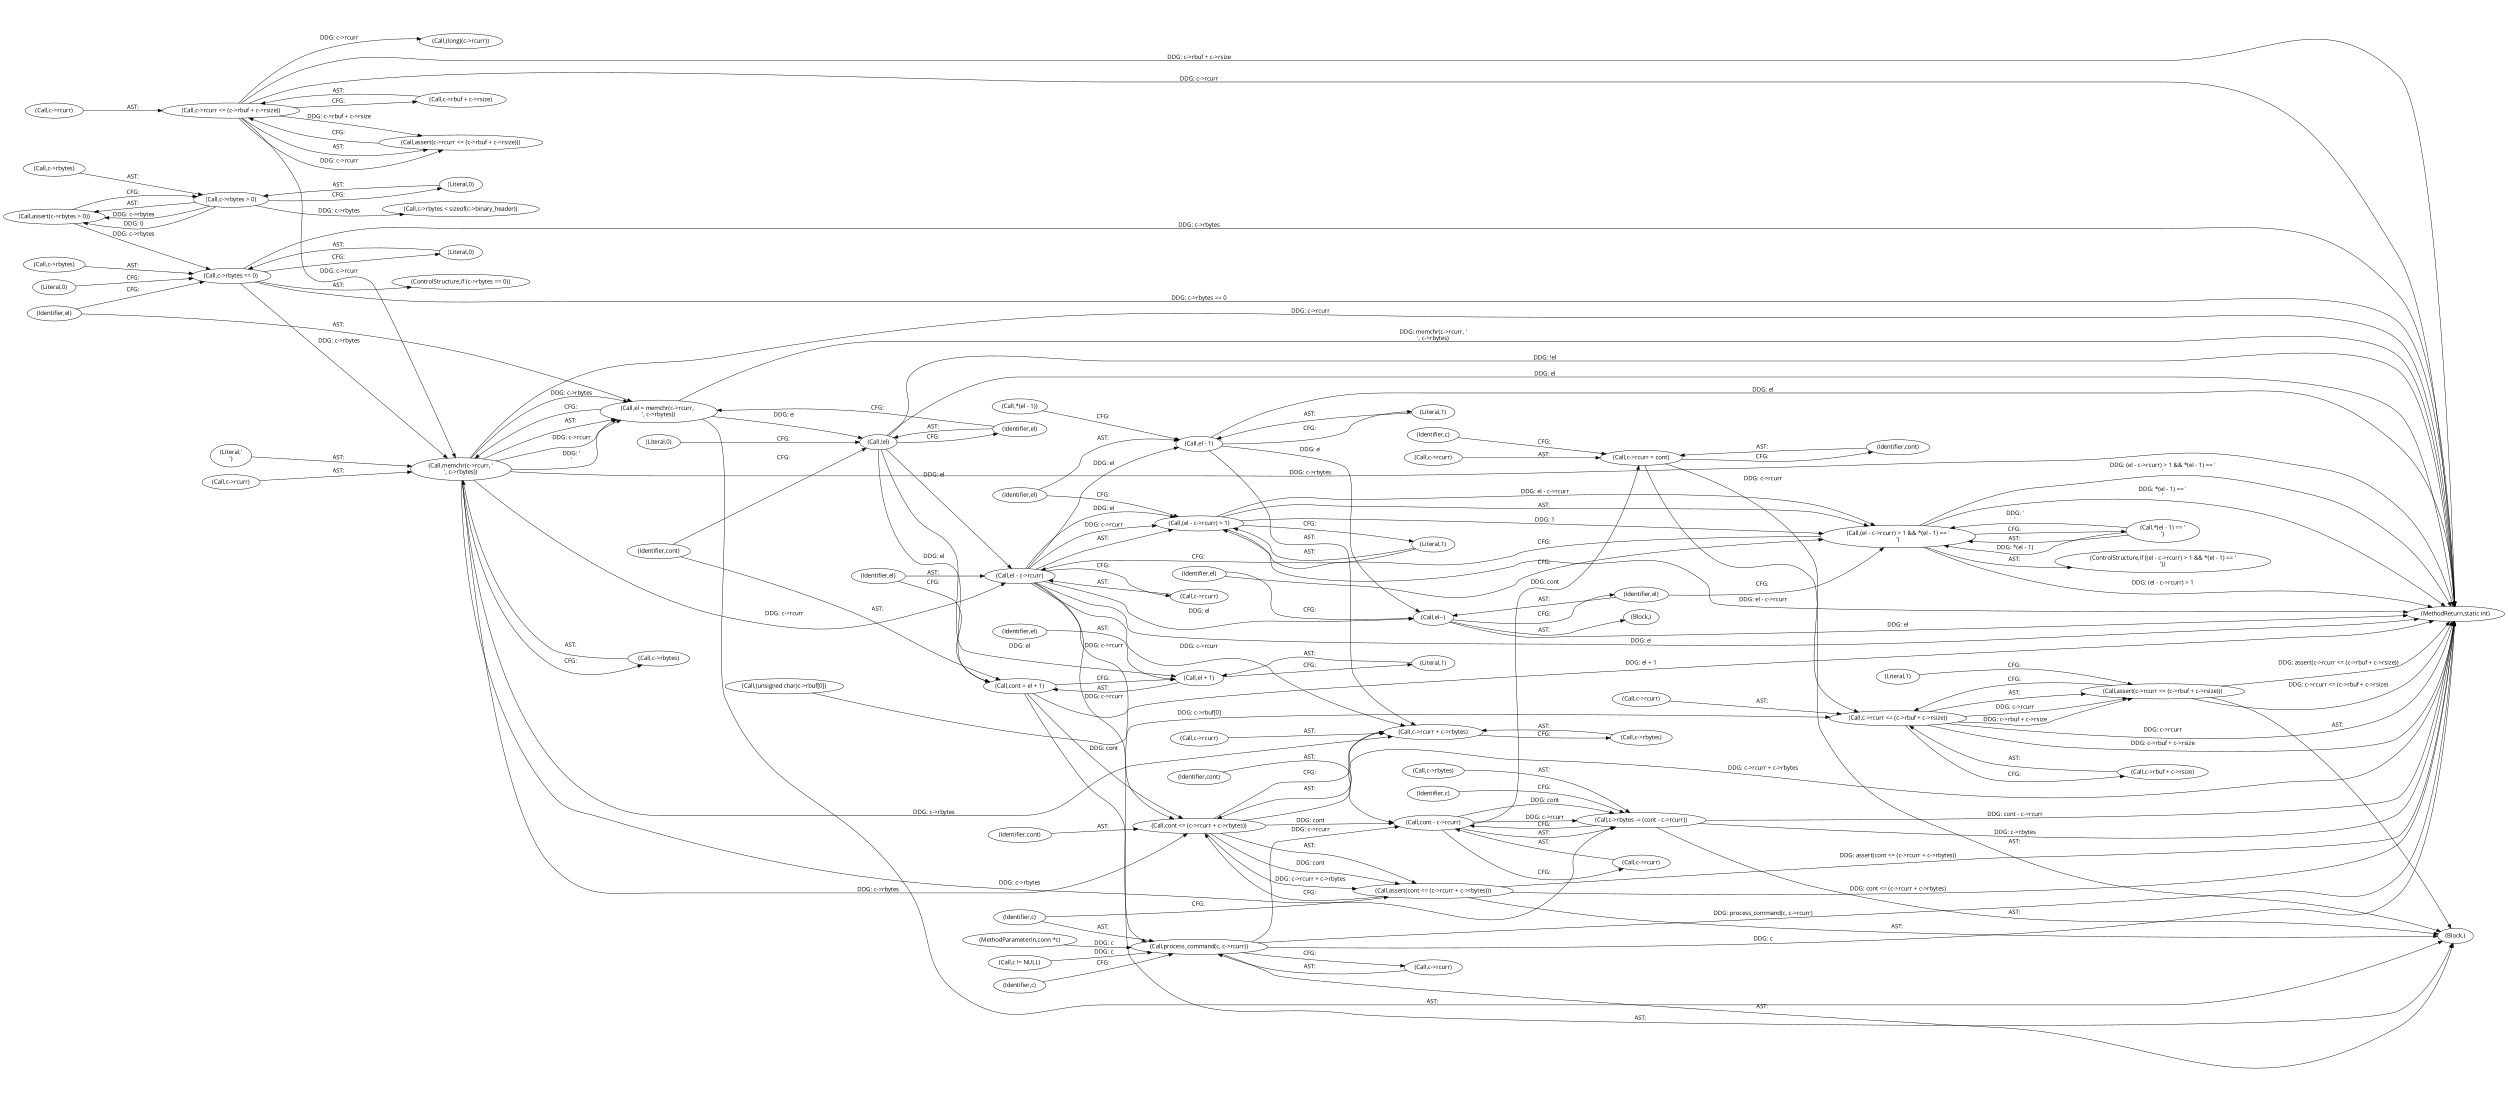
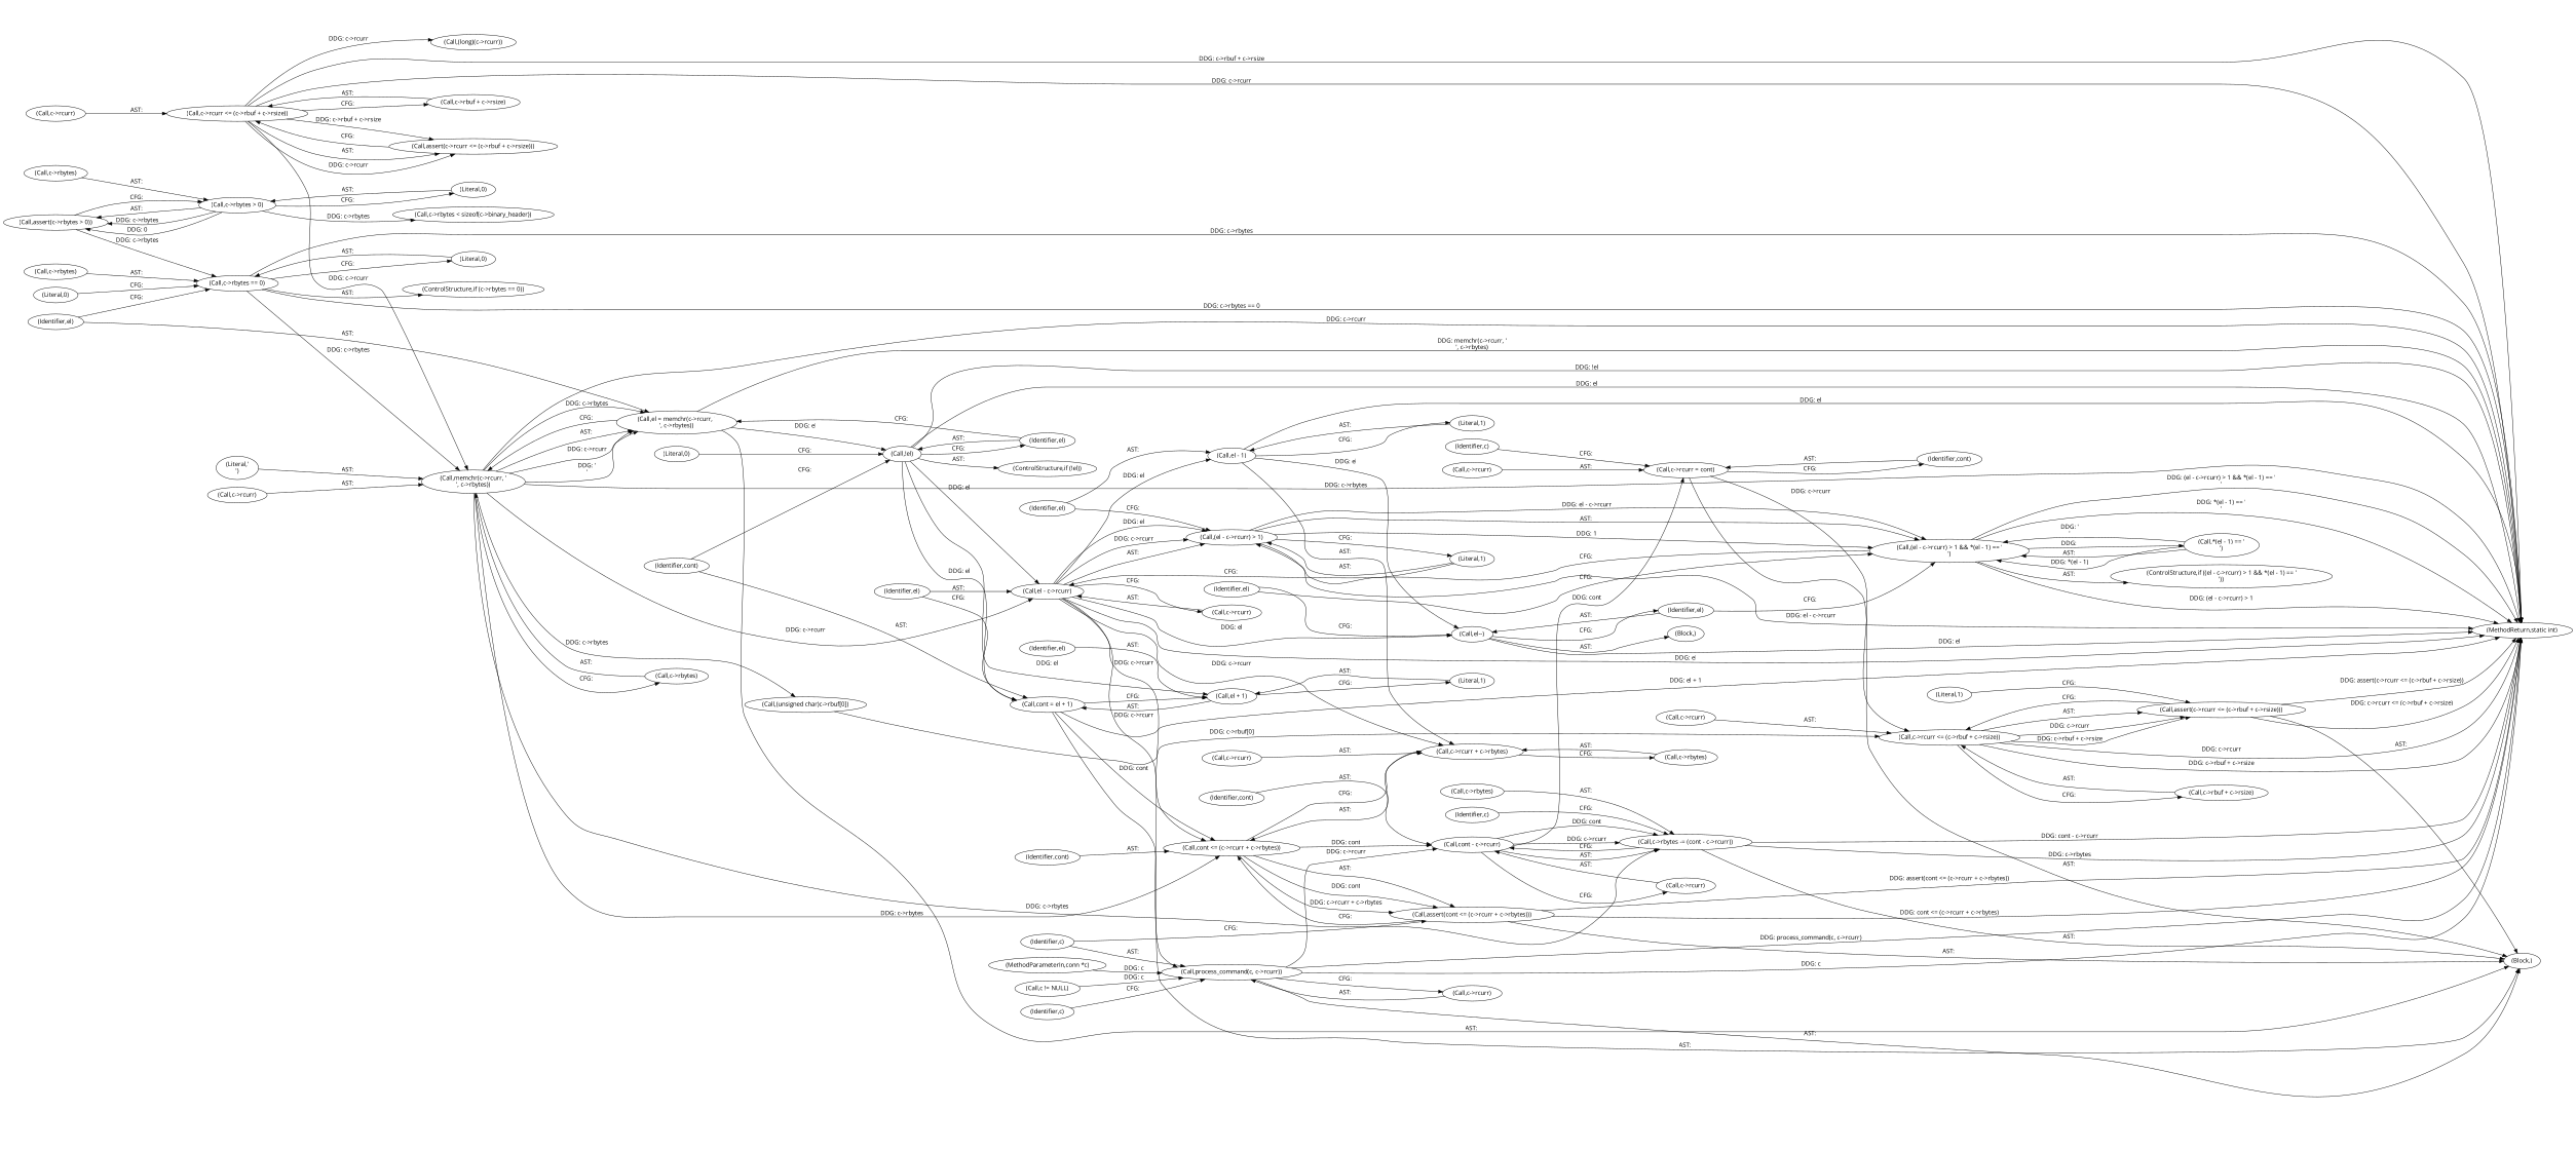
  digraph {
    fontname="Open Sans"
    rankdir=LR
    node [fontname="Open Sans"]
    edge [fontname="Open Sans"]
    n1 [label="(Call,memchr(c->rcurr, '\n', c->rbytes))"]
    n2 [label="(Call,el = memchr(c->rcurr, '\n', c->rbytes))"]
    n3 [label="(Call,cont <= (c->rcurr + c->rbytes))"]
    n4 [label="(Call,c->rbytes -= (cont - c->rcurr))"]
    n5 [label="(Call,el - c->rcurr)"]
    n6 [label="(Call,c->rcurr + c->rbytes)"]
    n7 [label="(Call,c->rbytes)"]
    n8 [label="(MethodReturn,static int)"]
    n9 [label="(Call,!el)"]
    n10 [label="(Block,)"]
    n11 [label="(Call,assert(cont <= (c->rcurr + c->rbytes)))"]
    n12 [label="(Call,cont - c->rcurr)"]
    n13 [label="(Call,(el - c->rcurr) > 1)"]
    n14 [label="(Call,el - 1)"]
    n15 [label="(Call,el--)"]
    n16 [label="(Call,process_command(c, c->rcurr))"]
    n17 [label="(Call,c->rcurr)"]
    n18 [label="(Call,c->rbytes)"]
    n19 [label="(Call,c->rcurr <= (c->rbuf + c->rsize))"]
    n20 [label="(Call,assert(c->rcurr <= (c->rbuf + c->rsize)))"]
    n21 [label="(Call,c->rbuf + c->rsize)"]
    n22 [label="(Call,(long)(c->rcurr))"]
    n23 [label="(Call,c->rbytes == 0)"]
    n24 [label="(Literal,0)"]
    n25 [label="(ControlStructure,if (c->rbytes == 0))"]
    n26 [label="(Call,c->rbytes > 0)"]
    n27 [label="(Call,c->rbytes < sizeof(c->binary_header))"]
    n28 [label="(Literal,0)"]
    n29 [label="(Call,assert(c->rbytes > 0))"]
    n30 [label="(Call,cont = el + 1)"]
    n31 [label="(Call,el + 1)"]
    n32 [label="(Identifier,el)"]
+   n33 [label="(ControlStructure,if (!el))"]
    n34 [label="(Literal,1)"]
    n35 [label="(Call,c->rcurr = cont)"]
    n36 [label="(Call,c->rcurr)"]
    n37 [label="(Call,c->rcurr <= (c->rbuf + c->rsize))"]
    n38 [label="(Identifier,cont)"]
    n39 [label="(Call,assert(c->rcurr <= (c->rbuf + c->rsize)))"]
    n40 [label="(Call,c->rbuf + c->rsize)"]
    n41 [label="(Call,(el - c->rcurr) > 1 && *(el - 1) == '\r')"]
    n42 [label="(Literal,1)"]
    n43 [label="(Literal,1)"]
    n44 [label="(Block,)"]
    n45 [label="(Identifier,el)"]
    n46 [label="(Call,c->rcurr)"]
    n47 [label="(Call,*(el - 1) == '\r')"]
    n48 [label="(ControlStructure,if ((el - c->rcurr) > 1 && *(el - 1) == '\r'))"]
-   n49 [label="(Call,*(el - 1))"]
    n50 [label="(Call,c != NULL)"]
    n51 [label="(Call,c->rbytes)"]
    n52 [label="(Call,c->rcurr)"]
    n53 [label="(Identifier,cont)"]
    n54 [label="(Call,c->rbytes)"]
    n55 [label="(Call,c->rcurr)"]
    n56 [label="(Identifier,cont)"]
    n57 [label="(Call,c->rcurr)"]
    n58 [label="(Literal,'\n')"]
    n59 [label="(Call,(unsigned char)c->rbuf[0])"]
    n60 [label="(Literal,1)"]
    n61 [label="(Identifier,c)"]
    n62 [label="(Identifier,el)"]
    n63 [label="(Identifier,el)"]
    n64 [label="(Identifier,c)"]
    n65 [label="(Identifier,c)"]
    n66 [label="(Call,c->rbytes)"]
    n67 [label="(Identifier,el)"]
    n68 [label="(Identifier,el)"]
    n69 [label="(Identifier,el)"]
    n70 [label="(MethodParameterIn,conn *c)"]
    n71 [label="(Literal,0)"]
    n72 [label="(Identifier,c)"]
    n73 [label="(Call,c->rcurr)"]
    n74 [label="(Identifier,cont)"]
    n75 [label="(Call,c->rcurr)"]
    n76 [label="(Literal,0)"]
    n1 -> n2 [label="AST: "]
    n1 -> n2 [label="DDG: c->rcurr"]
    n1 -> n2 [label="DDG: '\n'"]
    n1 -> n2 [label="DDG: c->rbytes"]
    n1 -> n3 [label="DDG: c->rbytes"]
    n1 -> n4 [label="DDG: c->rbytes"]
    n1 -> n5 [label="DDG: c->rcurr"]
-   n1 -> n6 [label="DDG: c->rbytes"]
+   n1 -> n59 [label="DDG: c->rbytes"]
    n1 -> n7 [label="CFG: "]
    n1 -> n8 [label="DDG: c->rcurr"]
    n1 -> n8 [label="DDG: c->rbytes"]
    n2 -> n1 [label="CFG: "]
    n2 -> n8 [label="DDG: memchr(c->rcurr, '\n', c->rbytes)"]
    n2 -> n9 [label="DDG: el"]
    n2 -> n10 [label="AST: "]
    n3 -> n6 [label="CFG: "]
-   n3 -> n8 [label="DDG: c->rcurr + c->rbytes"]
    n3 -> n11 [label="AST: "]
    n3 -> n11 [label="DDG: cont"]
    n3 -> n11 [label="DDG: c->rcurr + c->rbytes"]
    n3 -> n12 [label="DDG: cont"]
    n4 -> n8 [label="DDG: c->rbytes"]
    n4 -> n8 [label="DDG: cont - c->rcurr"]
    n4 -> n10 [label="AST: "]
    n4 -> n12 [label="CFG: "]
    n5 -> n3 [label="DDG: c->rcurr"]
    n5 -> n6 [label="DDG: c->rcurr"]
    n5 -> n8 [label="DDG: el"]
    n5 -> n13 [label="AST: "]
    n5 -> n13 [label="DDG: el"]
    n5 -> n13 [label="DDG: c->rcurr"]
    n5 -> n14 [label="DDG: el"]
    n5 -> n15 [label="DDG: el"]
    n5 -> n16 [label="DDG: c->rcurr"]
    n5 -> n17 [label="CFG: "]
    n6 -> n3 [label="AST: "]
    n6 -> n18 [label="CFG: "]
    n7 -> n1 [label="AST: "]
    n9 -> n5 [label="DDG: el"]
    n9 -> n8 [label="DDG: !el"]
    n9 -> n8 [label="DDG: el"]
    n9 -> n30 [label="DDG: el"]
    n9 -> n31 [label="DDG: el"]
    n9 -> n32 [label="CFG: "]
+   n9 -> n33 [label="AST: "]
    n11 -> n3 [label="CFG: "]
    n11 -> n8 [label="DDG: assert(cont <= (c->rcurr + c->rbytes))"]
    n11 -> n8 [label="DDG: cont <= (c->rcurr + c->rbytes)"]
    n11 -> n10 [label="AST: "]
    n12 -> n4 [label="AST: "]
    n12 -> n4 [label="DDG: cont"]
    n12 -> n4 [label="DDG: c->rcurr"]
    n12 -> n35 [label="DDG: cont"]
    n12 -> n36 [label="CFG: "]
    n13 -> n8 [label="DDG: el - c->rcurr"]
    n13 -> n41 [label="AST: "]
    n13 -> n41 [label="DDG: el - c->rcurr"]
    n13 -> n41 [label="DDG: 1"]
    n13 -> n42 [label="CFG: "]
    n14 -> n6 [label="AST: "]
    n14 -> n8 [label="DDG: el"]
    n14 -> n15 [label="DDG: el"]
    n14 -> n43 [label="CFG: "]
    n15 -> n8 [label="DDG: el"]
    n15 -> n44 [label="AST: "]
    n15 -> n45 [label="CFG: "]
    n16 -> n8 [label="DDG: c"]
    n16 -> n8 [label="DDG: process_command(c, c->rcurr)"]
    n16 -> n10 [label="AST: "]
    n16 -> n12 [label="DDG: c->rcurr"]
    n16 -> n46 [label="CFG: "]
    n17 -> n5 [label="AST: "]
    n18 -> n6 [label="AST: "]
    n19 -> n1 [label="DDG: c->rcurr"]
    n19 -> n8 [label="DDG: c->rbuf + c->rsize"]
    n19 -> n8 [label="DDG: c->rcurr"]
    n19 -> n20 [label="AST: "]
    n19 -> n20 [label="DDG: c->rcurr"]
    n19 -> n20 [label="DDG: c->rbuf + c->rsize"]
    n19 -> n21 [label="CFG: "]
    n19 -> n22 [label="DDG: c->rcurr"]
    n20 -> n19 [label="CFG: "]
    n21 -> n19 [label="AST: "]
    n23 -> n1 [label="DDG: c->rbytes"]
    n23 -> n8 [label="DDG: c->rbytes"]
    n23 -> n8 [label="DDG: c->rbytes == 0"]
    n23 -> n24 [label="CFG: "]
    n23 -> n25 [label="AST: "]
    n24 -> n23 [label="AST: "]
    n26 -> n27 [label="DDG: c->rbytes"]
    n26 -> n28 [label="CFG: "]
    n26 -> n29 [label="AST: "]
    n26 -> n29 [label="DDG: c->rbytes"]
    n26 -> n29 [label="DDG: 0"]
    n28 -> n26 [label="AST: "]
    n29 -> n23 [label="DDG: c->rbytes"]
    n29 -> n26 [label="CFG: "]
    n30 -> n3 [label="DDG: cont"]
    n30 -> n8 [label="DDG: el + 1"]
    n30 -> n10 [label="AST: "]
    n30 -> n31 [label="CFG: "]
    n31 -> n30 [label="AST: "]
    n31 -> n34 [label="CFG: "]
    n32 -> n2 [label="CFG: "]
    n32 -> n9 [label="AST: "]
    n34 -> n31 [label="AST: "]
    n35 -> n10 [label="AST: "]
    n35 -> n37 [label="DDG: c->rcurr"]
    n35 -> n38 [label="CFG: "]
    n36 -> n12 [label="AST: "]
    n37 -> n8 [label="DDG: c->rcurr"]
    n37 -> n8 [label="DDG: c->rbuf + c->rsize"]
    n37 -> n39 [label="AST: "]
    n37 -> n39 [label="DDG: c->rcurr"]
    n37 -> n39 [label="DDG: c->rbuf + c->rsize"]
    n37 -> n40 [label="CFG: "]
    n38 -> n35 [label="AST: "]
    n39 -> n8 [label="DDG: assert(c->rcurr <= (c->rbuf + c->rsize))"]
    n39 -> n8 [label="DDG: c->rcurr <= (c->rbuf + c->rsize)"]
    n39 -> n10 [label="AST: "]
    n39 -> n37 [label="CFG: "]
    n40 -> n37 [label="AST: "]
    n41 -> n8 [label="DDG: *(el - 1) == '\r'"]
    n41 -> n8 [label="DDG: (el - c->rcurr) > 1"]
    n41 -> n8 [label="DDG: (el - c->rcurr) > 1 && *(el - 1) == '\r'"]
    n41 -> n13 [label="CFG: "]
-   n41 -> n47 [label="CFG: "]
+   n41 -> n47 [label="DDG: "]
    n41 -> n48 [label="AST: "]
    n42 -> n5 [label="CFG: "]
    n42 -> n13 [label="AST: "]
    n43 -> n14 [label="AST: "]
    n45 -> n15 [label="AST: "]
    n45 -> n41 [label="CFG: "]
    n46 -> n16 [label="AST: "]
    n47 -> n41 [label="AST: "]
    n47 -> n41 [label="DDG: *(el - 1)"]
    n47 -> n41 [label="DDG: '\r'"]
-   n49 -> n14 [label="CFG: "]
    n50 -> n16 [label="DDG: c"]
    n51 -> n23 [label="AST: "]
    n52 -> n1 [label="AST: "]
    n53 -> n9 [label="CFG: "]
    n53 -> n30 [label="AST: "]
    n54 -> n4 [label="AST: "]
    n55 -> n6 [label="AST: "]
    n56 -> n3 [label="AST: "]
    n57 -> n37 [label="AST: "]
    n58 -> n1 [label="AST: "]
    n59 -> n37 [label="DDG: c->rbuf[0]"]
    n60 -> n39 [label="CFG: "]
    n61 -> n4 [label="CFG: "]
    n62 -> n13 [label="CFG: "]
    n62 -> n14 [label="AST: "]
    n63 -> n15 [label="CFG: "]
    n63 -> n41 [label="CFG: "]
    n64 -> n35 [label="CFG: "]
    n65 -> n16 [label="CFG: "]
    n66 -> n26 [label="AST: "]
    n67 -> n2 [label="AST: "]
    n67 -> n23 [label="CFG: "]
    n68 -> n5 [label="AST: "]
    n68 -> n30 [label="CFG: "]
    n69 -> n31 [label="AST: "]
    n70 -> n16 [label="DDG: c"]
    n71 -> n23 [label="CFG: "]
    n72 -> n11 [label="CFG: "]
    n72 -> n16 [label="AST: "]
    n73 -> n35 [label="AST: "]
    n74 -> n12 [label="AST: "]
    n75 -> n19 [label="AST: "]
    n76 -> n9 [label="CFG: "]
  }
